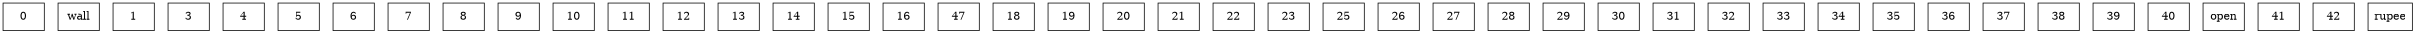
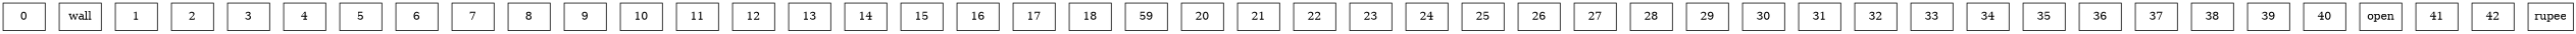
  graph {
    node [shape=box]
    0
    wall
    1
+   2
    3
    4
    5
    6
    7
    8
    9
    10
    11
    12
    13
    14
    15
    16
-   17 [label=47]
+   17
    18
-   19
+   19 [label=59]
    20
    21
    22
    23
+   24
    25
    26
    27
    28
    29
    30
    31
    32
    33
    34
    35
    36
    37
    38
    39
    40
    open
    41
    42
    rupee
  }
